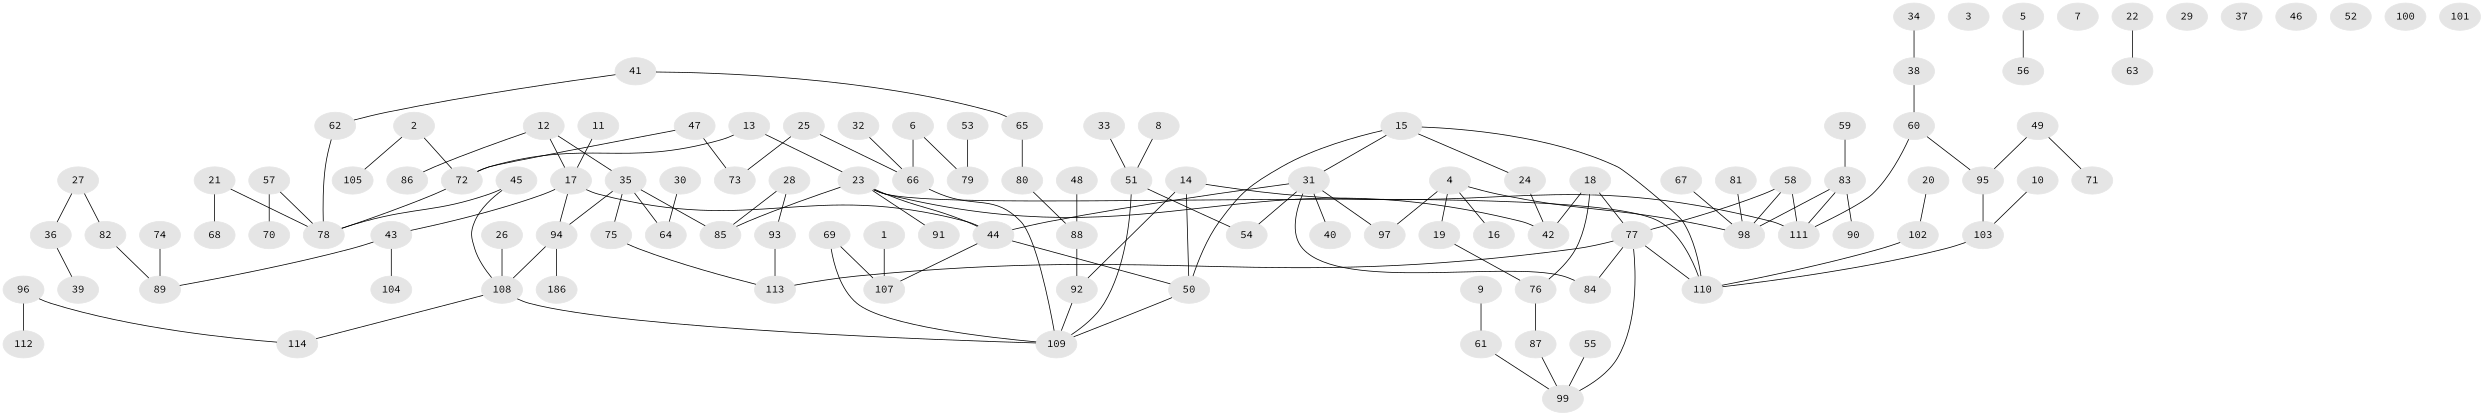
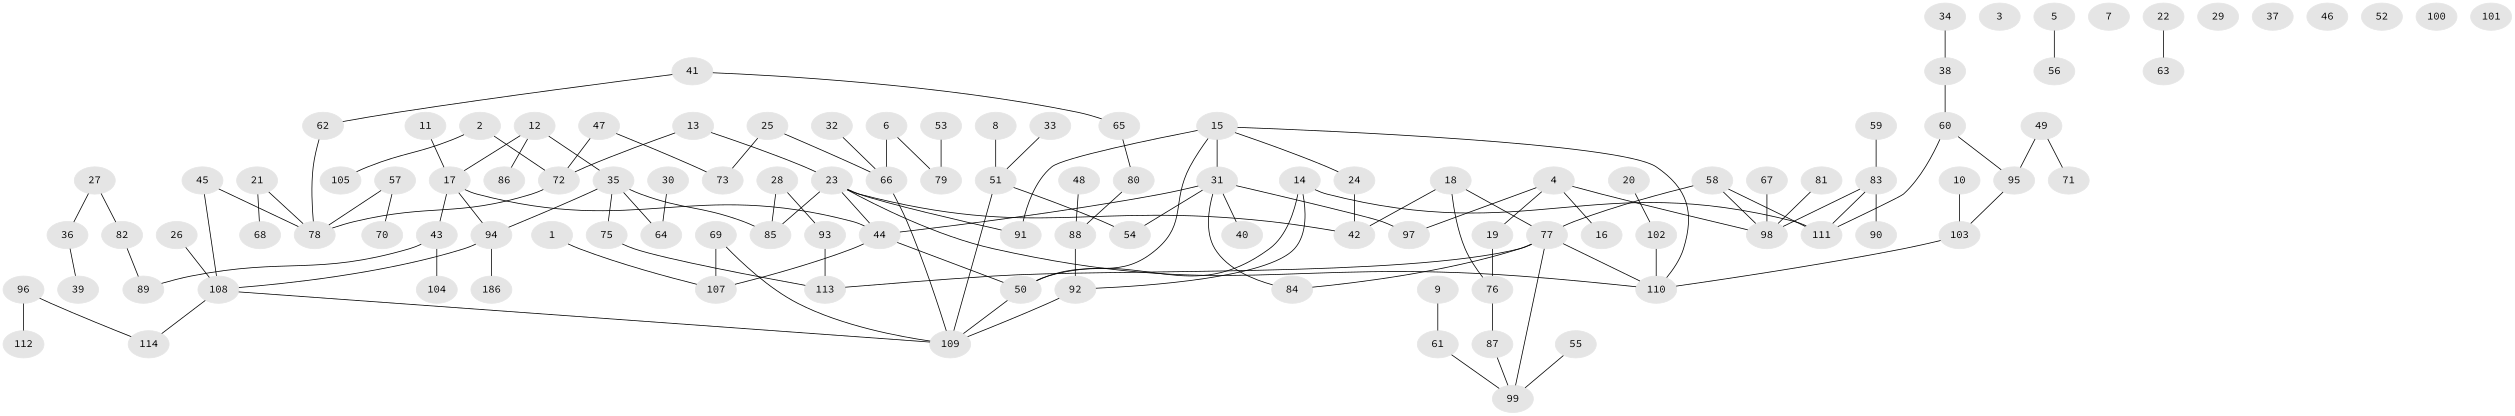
  graph {
    fontname="Source Code Pro"
    node [color=gray90 fontname="Source Code Pro" style=filled]
    edge [fontname="Source Code Pro"]
    1
    107
    2
    72
    105
    78
    3
    4
    16
    19
    97
    98
    76
    5
    56
    6
    66
    79
    109
    7
    8
    51
    54
    9
    61
    99
    10
    103
    110
    11
    17
    43
    44
    94
    12
    35
    86
    85
    64
    75
    13
    23
    91
    42
    14
    50
    92
    111
    15
    24
    31
    40
    84
    89
    104
    108
    n57 [label=186]
    18
    77
    87
    113
    20
    102
    21
    68
    22
    63
    25
    73
    26
    114
    27
    36
    82
    39
    28
    93
    29
    30
    32
    33
    34
    38
    60
    37
    95
    41
    62
    65
    80
    45
    46
    47
    48
    88
    49
    71
    52
    53
    55
    57
    70
    58
    59
    83
    90
    67
    69
-   74
    81
    96
    112
    100
    101
    1 -- 107
    2 -- 72
    2 -- 105
    72 -- 78
    4 -- 16
    4 -- 19
    4 -- 97
    4 -- 98
    19 -- 76
    76 -- 87
    5 -- 56
    6 -- 66
    6 -- 79
    66 -- 109
    8 -- 51
    51 -- 109
    51 -- 54
    9 -- 61
    61 -- 99
    10 -- 103
    103 -- 110
    11 -- 17
    17 -- 43
    17 -- 44
    17 -- 94
    43 -- 89
    43 -- 104
    44 -- 107
    44 -- 50
    94 -- 108
    94 -- n57
    12 -- 17
    12 -- 35
    12 -- 86
    35 -- 94
    35 -- 85
    35 -- 64
    35 -- 75
    75 -- 113
    13 -- 72
    13 -- 23
    23 -- 110
    23 -- 44
    23 -- 85
    23 -- 91
    23 -- 42
    14 -- 50
    14 -- 92
    14 -- 111
    50 -- 109
    92 -- 109
    15 -- 110
+   15 -- 91
    15 -- 50
    15 -- 24
    15 -- 31
    24 -- 42
    31 -- 97
    31 -- 54
    31 -- 44
    31 -- 40
    31 -- 84
    108 -- 109
    108 -- 114
    18 -- 76
    18 -- 42
    18 -- 77
    77 -- 99
    77 -- 110
    77 -- 84
    77 -- 113
    87 -- 99
    20 -- 102
    102 -- 110
    21 -- 78
    21 -- 68
    22 -- 63
    25 -- 66
    25 -- 73
    26 -- 108
    27 -- 36
    27 -- 82
    36 -- 39
    82 -- 89
    28 -- 85
    28 -- 93
    93 -- 113
    30 -- 64
    32 -- 66
    33 -- 51
    34 -- 38
    38 -- 60
    60 -- 111
    60 -- 95
    95 -- 103
    41 -- 62
    41 -- 65
    62 -- 78
    65 -- 80
    80 -- 88
    45 -- 78
    45 -- 108
    47 -- 72
    47 -- 73
    48 -- 88
    88 -- 92
    49 -- 95
    49 -- 71
    53 -- 79
    55 -- 99
    57 -- 78
    57 -- 70
    58 -- 98
    58 -- 111
    58 -- 77
    59 -- 83
    83 -- 98
    83 -- 111
    83 -- 90
    67 -- 98
    69 -- 107
    69 -- 109
-   74 -- 89
    81 -- 98
    96 -- 114
    96 -- 112
  }
